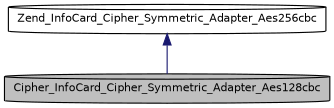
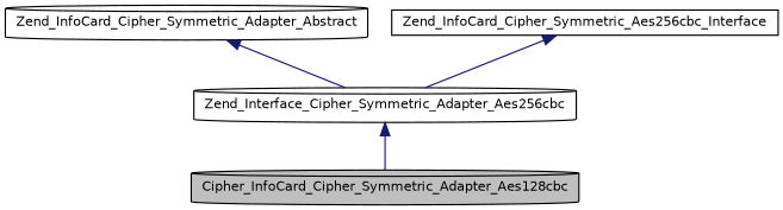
  digraph {
    rankdir=TB
    node [color=black fillcolor=white fontname=Helvetica fontsize=10 shape=cylinder style=filled]
    edge [color=midnightblue dir=back fontname=Helvetica fontsize=10 labelfontname=Helvetica labelfontsize=10 style=solid]
    n1 [fillcolor=grey75 fontcolor=black height=0.2 label=Cipher_InfoCard_Cipher_Symmetric_Adapter_Aes128cbc width=0.4]
-   n2 [height=0.2 label=Zend_InfoCard_Cipher_Symmetric_Adapter_Aes256cbc width=0.4]
+   n2 [height=0.2 label=Zend_Interface_Cipher_Symmetric_Adapter_Aes256cbc width=0.4]
+   n3 [height=0.2 label=Zend_InfoCard_Cipher_Symmetric_Adapter_Abstract width=0.4]
+   n4 [height=0.2 label=Zend_InfoCard_Cipher_Symmetric_Aes256cbc_Interface shape=box width=0.4]
    n2 -> n1
+   n3 -> n2
+   n4 -> n2
  }
